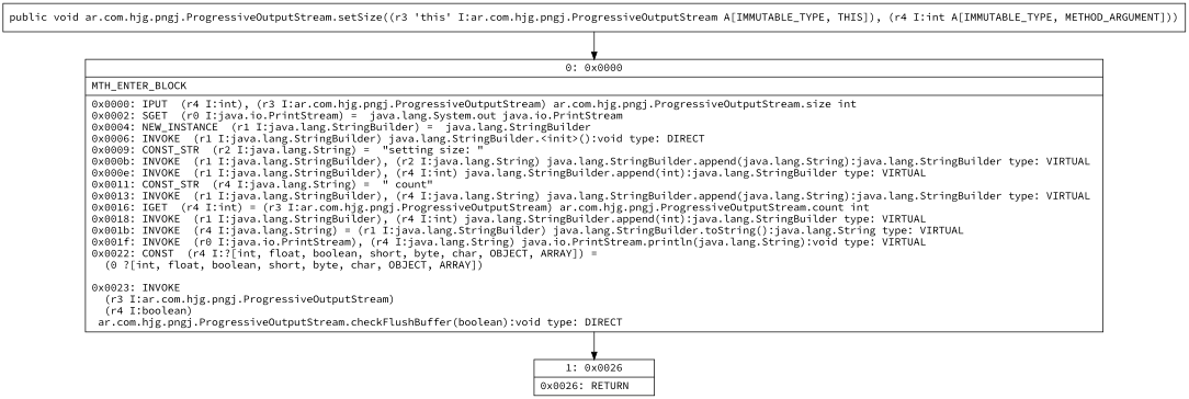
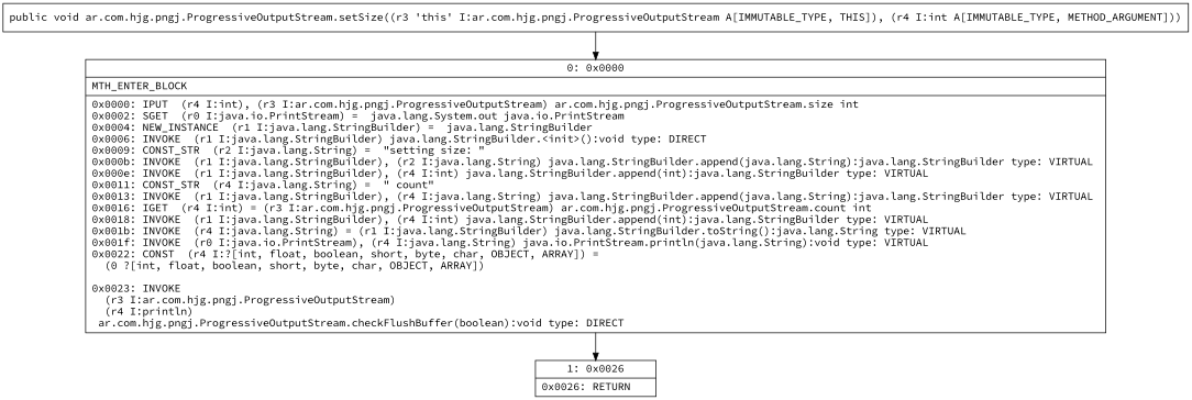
  digraph {
    fontname="Source Code Pro"
    node [shape=record fontname="Source Code Pro"]
    edge [fontname="Source Code Pro"]
-   n1 [label="{0\:\ 0x0000|MTH_ENTER_BLOCK\l|0x0000: IPUT  (r4 I:int), (r3 I:ar.com.hjg.pngj.ProgressiveOutputStream) ar.com.hjg.pngj.ProgressiveOutputStream.size int \l0x0002: SGET  (r0 I:java.io.PrintStream) =  java.lang.System.out java.io.PrintStream \l0x0004: NEW_INSTANCE  (r1 I:java.lang.StringBuilder) =  java.lang.StringBuilder \l0x0006: INVOKE  (r1 I:java.lang.StringBuilder) java.lang.StringBuilder.\<init\>():void type: DIRECT \l0x0009: CONST_STR  (r2 I:java.lang.String) =  \"setting size: \" \l0x000b: INVOKE  (r1 I:java.lang.StringBuilder), (r2 I:java.lang.String) java.lang.StringBuilder.append(java.lang.String):java.lang.StringBuilder type: VIRTUAL \l0x000e: INVOKE  (r1 I:java.lang.StringBuilder), (r4 I:int) java.lang.StringBuilder.append(int):java.lang.StringBuilder type: VIRTUAL \l0x0011: CONST_STR  (r4 I:java.lang.String) =  \" count\" \l0x0013: INVOKE  (r1 I:java.lang.StringBuilder), (r4 I:java.lang.String) java.lang.StringBuilder.append(java.lang.String):java.lang.StringBuilder type: VIRTUAL \l0x0016: IGET  (r4 I:int) = (r3 I:ar.com.hjg.pngj.ProgressiveOutputStream) ar.com.hjg.pngj.ProgressiveOutputStream.count int \l0x0018: INVOKE  (r1 I:java.lang.StringBuilder), (r4 I:int) java.lang.StringBuilder.append(int):java.lang.StringBuilder type: VIRTUAL \l0x001b: INVOKE  (r4 I:java.lang.String) = (r1 I:java.lang.StringBuilder) java.lang.StringBuilder.toString():java.lang.String type: VIRTUAL \l0x001f: INVOKE  (r0 I:java.io.PrintStream), (r4 I:java.lang.String) java.io.PrintStream.println(java.lang.String):void type: VIRTUAL \l0x0022: CONST  (r4 I:?[int, float, boolean, short, byte, char, OBJECT, ARRAY]) = \l  (0 ?[int, float, boolean, short, byte, char, OBJECT, ARRAY])\l \l0x0023: INVOKE  \l  (r3 I:ar.com.hjg.pngj.ProgressiveOutputStream)\l  (r4 I:boolean)\l ar.com.hjg.pngj.ProgressiveOutputStream.checkFlushBuffer(boolean):void type: DIRECT \l}"]
+   n1 [label="{0\:\ 0x0000|MTH_ENTER_BLOCK\l|0x0000: IPUT  (r4 I:int), (r3 I:ar.com.hjg.pngj.ProgressiveOutputStream) ar.com.hjg.pngj.ProgressiveOutputStream.size int \l0x0002: SGET  (r0 I:java.io.PrintStream) =  java.lang.System.out java.io.PrintStream \l0x0004: NEW_INSTANCE  (r1 I:java.lang.StringBuilder) =  java.lang.StringBuilder \l0x0006: INVOKE  (r1 I:java.lang.StringBuilder) java.lang.StringBuilder.\<init\>():void type: DIRECT \l0x0009: CONST_STR  (r2 I:java.lang.String) =  \"setting size: \" \l0x000b: INVOKE  (r1 I:java.lang.StringBuilder), (r2 I:java.lang.String) java.lang.StringBuilder.append(java.lang.String):java.lang.StringBuilder type: VIRTUAL \l0x000e: INVOKE  (r1 I:java.lang.StringBuilder), (r4 I:int) java.lang.StringBuilder.append(int):java.lang.StringBuilder type: VIRTUAL \l0x0011: CONST_STR  (r4 I:java.lang.String) =  \" count\" \l0x0013: INVOKE  (r1 I:java.lang.StringBuilder), (r4 I:java.lang.String) java.lang.StringBuilder.append(java.lang.String):java.lang.StringBuilder type: VIRTUAL \l0x0016: IGET  (r4 I:int) = (r3 I:ar.com.hjg.pngj.ProgressiveOutputStream) ar.com.hjg.pngj.ProgressiveOutputStream.count int \l0x0018: INVOKE  (r1 I:java.lang.StringBuilder), (r4 I:int) java.lang.StringBuilder.append(int):java.lang.StringBuilder type: VIRTUAL \l0x001b: INVOKE  (r4 I:java.lang.String) = (r1 I:java.lang.StringBuilder) java.lang.StringBuilder.toString():java.lang.String type: VIRTUAL \l0x001f: INVOKE  (r0 I:java.io.PrintStream), (r4 I:java.lang.String) java.io.PrintStream.println(java.lang.String):void type: VIRTUAL \l0x0022: CONST  (r4 I:?[int, float, boolean, short, byte, char, OBJECT, ARRAY]) = \l  (0 ?[int, float, boolean, short, byte, char, OBJECT, ARRAY])\l \l0x0023: INVOKE  \l  (r3 I:ar.com.hjg.pngj.ProgressiveOutputStream)\l  (r4 I:println)\l ar.com.hjg.pngj.ProgressiveOutputStream.checkFlushBuffer(boolean):void type: DIRECT \l}"]
    n2 [label="{1\:\ 0x0026|0x0026: RETURN   \l}"]
    n3 [label="{public void ar.com.hjg.pngj.ProgressiveOutputStream.setSize((r3 'this' I:ar.com.hjg.pngj.ProgressiveOutputStream A[IMMUTABLE_TYPE, THIS]), (r4 I:int A[IMMUTABLE_TYPE, METHOD_ARGUMENT])) }"]
    n1 -> n2
    n3 -> n1
  }
